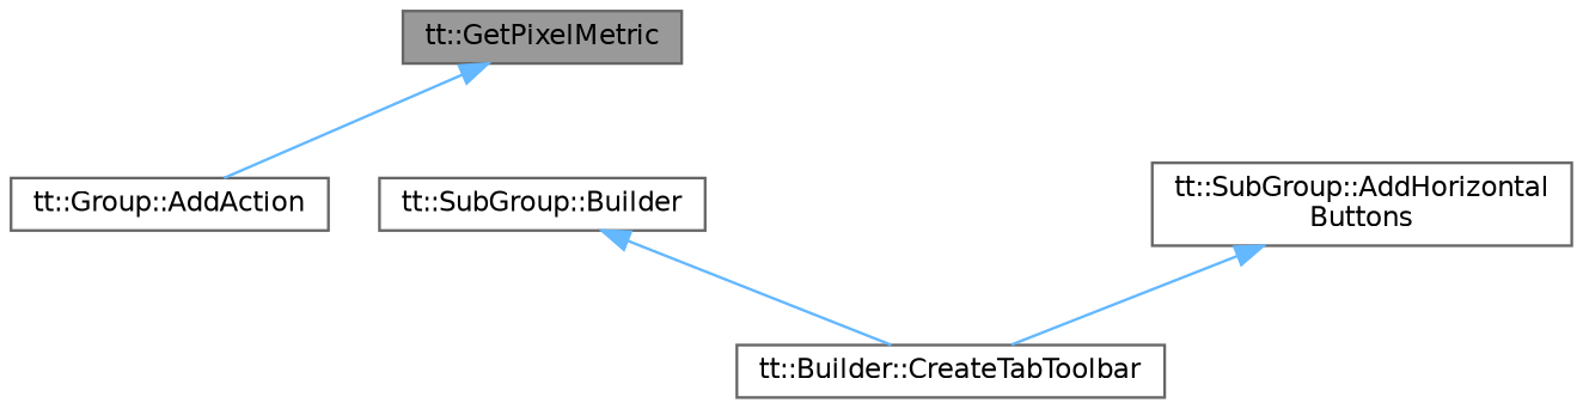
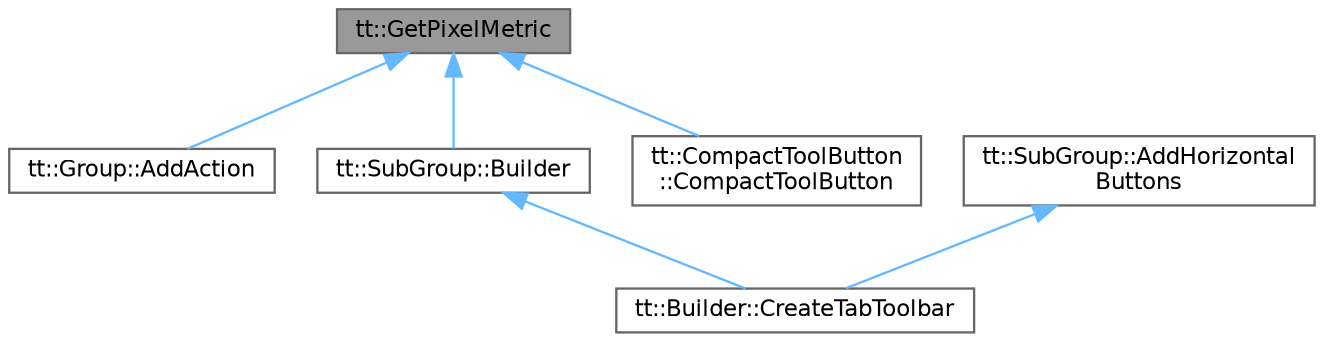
  digraph {
    rankdir=TB
    node [color=grey40 fillcolor=white fontname=Helvetica fontsize=10 shape=box style=filled]
    edge [color=steelblue1 dir=back fontname=Helvetica fontsize=10 labelfontname=Helvetica labelfontsize=10 style=solid]
    n1 [color=gray40 fillcolor=grey60 fontcolor=black height=0.2 label="tt::GetPixelMetric" width=0.4]
    n2 [height=0.2 label="tt::Group::AddAction" width=0.4]
    n3 [height=0.2 label="tt::SubGroup::Builder" width=0.4]
+   n4 [height=0.2 label="tt::CompactToolButton\l::CompactToolButton" width=0.4]
    n5 [height=0.2 label="tt::Builder::CreateTabToolbar" width=0.4]
    n6 [height=0.2 label="tt::SubGroup::AddHorizontal\lButtons" width=0.4]
    n1 -> n2
+   n1 -> n3
+   n1 -> n4
    n3 -> n5
    n6 -> n5
  }
